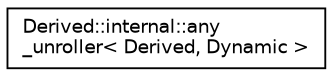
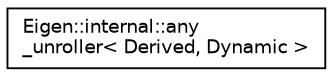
  digraph {
    rankdir=LR
    fontname="DejaVu Sans"
-   n1 [color=black fillcolor=white fontname="DejaVu Sans" fontsize=10 height=0.2 label="Derived::internal::any\l_unroller\< Derived, Dynamic \>" shape=record style=filled width=0.4]
+   n1 [color=black fillcolor=white fontname="DejaVu Sans" fontsize=10 height=0.2 label="Eigen::internal::any\l_unroller\< Derived, Dynamic \>" shape=record style=filled width=0.4]
  }
